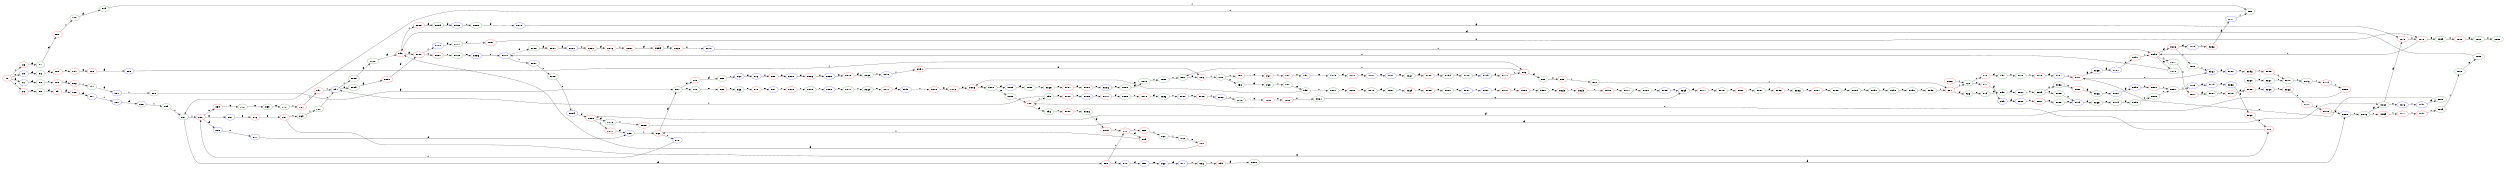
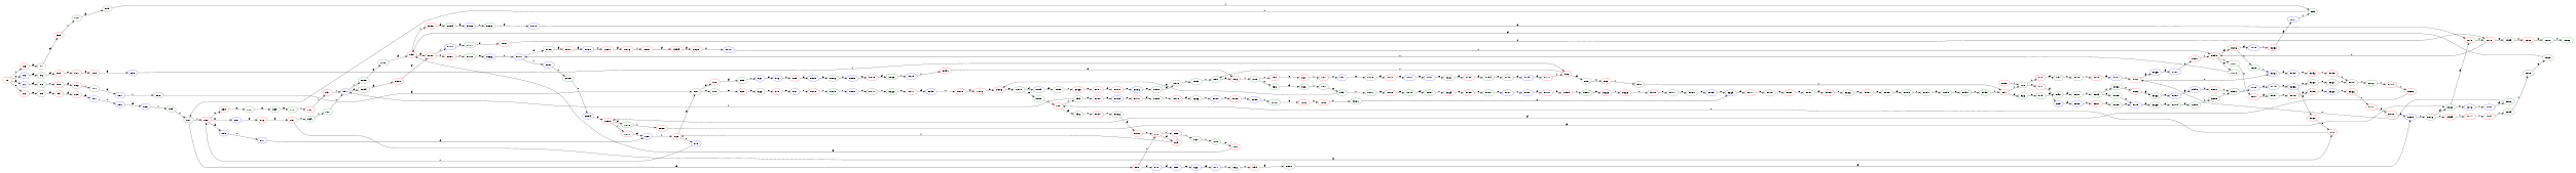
  strict digraph {
    fontname="DejaVu Sans"
    rankdir=LR
    node [color=red fontname="DejaVu Sans"]
    edge [fontname="DejaVu Sans"]
    S0
    S1
    S2 [color=blue]
    S3
    S4 [color=blue]
    S5 [color=darkgreen]
    S6 [color=darkgreen]
    S7 [color=darkgreen]
    S8 [color=darkgreen]
    S9
    S10
    S11
    S12
    S13
    S14
    S15 [color=darkgreen]
    S16
    S17 [color=blue]
    S18
    S19 [color=darkgreen]
    S20 [color=darkgreen]
    S21 [color=blue]
    S22 [color=blue]
    S23 [color=darkgreen]
    S24 [color=blue]
    S25 [color=blue]
    S26
    S27 [color=darkgreen]
    S28 [color=darkgreen]
    S29 [color=darkgreen]
    S30 [color=darkgreen]
    S31 [color=darkgreen]
    S32
    S33
    S34 [color=darkgreen]
    S35
    S36
    S37 [color=blue]
    S38 [color=blue]
    S39
    S40
    S41 [color=blue]
    S42 [color=darkgreen]
    S43
    S44 [color=darkgreen]
    S45 [color=darkgreen]
    S46
    S47 [color=blue]
    S48 [color=darkgreen]
    S49
    S50
    S51 [color=blue]
    S52
    S53 [color=darkgreen]
    S54
    S55
    S56 [color=darkgreen]
    S57
    S58 [color=blue]
    S59 [color=darkgreen]
    S60
    S61 [color=darkgreen]
    S62 [color=blue]
    S63 [color=darkgreen]
    S64 [color=blue]
    S65 [color=darkgreen]
    S66 [color=darkgreen]
    S67
    S68 [color=darkgreen]
    S69 [color=darkgreen]
    S70
    S71 [color=darkgreen]
    S72 [color=blue]
    S73 [color=darkgreen]
    S74 [color=blue]
    S75
    S76 [color=blue]
    S77
    S78
    S79 [color=darkgreen]
    S80
    S81 [color=darkgreen]
    S82 [color=darkgreen]
    S83
    S84
    S85
    S86 [color=darkgreen]
    S87 [color=blue]
    S88
    S89 [color=blue]
    S90 [color=darkgreen]
    S91 [color=darkgreen]
    S92 [color=blue]
    S93 [color=darkgreen]
    S94 [color=blue]
    S95 [color=darkgreen]
    S96 [color=darkgreen]
    S97
    S98
    S99
    S100
    S101 [color=blue]
    S102 [color=blue]
    S103 [color=darkgreen]
    S104 [color=darkgreen]
    S105 [color=darkgreen]
    S106
    S107 [color=darkgreen]
    S108 [color=darkgreen]
    S109 [color=darkgreen]
    S110
    S111
    S112
    S113
    S114 [color=darkgreen]
    S115 [color=darkgreen]
-   S116
+   S116 [color=darkgreen]
    S117
    S118
    S119 [color=darkgreen]
    S120
    S121 [color=darkgreen]
    S122
    S123 [color=darkgreen]
    S124
    S125 [color=blue]
    S126 [color=darkgreen]
    S127
    S128 [color=blue]
    S129 [color=darkgreen]
    S130 [color=blue]
    S131 [color=blue]
    S132 [color=blue]
    S133 [color=darkgreen]
    S134 [color=blue]
    S135 [color=darkgreen]
    S136 [color=darkgreen]
    S137 [color=blue]
    S138 [color=darkgreen]
    S139 [color=blue]
    S140 [color=darkgreen]
    S141
    S142
    S143 [color=darkgreen]
    S144 [color=darkgreen]
    S145 [color=blue]
    S146 [color=darkgreen]
    S147 [color=darkgreen]
    S148
    S149 [color=blue]
    S150
    S151
    S152 [color=blue]
    S153 [color=darkgreen]
    S154 [color=darkgreen]
    S155 [color=darkgreen]
    S156 [color=blue]
    S157
    S158 [color=darkgreen]
    S159
    S160 [color=darkgreen]
    S161 [color=darkgreen]
    S162 [color=darkgreen]
    S163 [color=darkgreen]
    S164 [color=blue]
    S165 [color=blue]
    S166 [color=darkgreen]
    S167 [color=darkgreen]
    S168
    S169
    S170
    S171 [color=blue]
    S172
    S173 [color=blue]
    S174
    S175
    S176 [color=blue]
    S177
    S178 [color=blue]
    S179 [color=darkgreen]
    S180 [color=blue]
    S181 [color=blue]
    S182 [color=blue]
    S183
    S184
    S185
    S186 [color=darkgreen]
    S187 [color=blue]
    S188 [color=darkgreen]
    S189 [color=darkgreen]
    S190
    S191
    S192 [color=blue]
    S193 [color=blue]
    S194
    S195 [color=darkgreen]
    S196
    S197
    S198 [color=blue]
    S199 [color=darkgreen]
    S200
    S201 [color=darkgreen]
    S202 [color=blue]
    S203 [color=darkgreen]
    S204
    S205
    S206
    S207 [color=darkgreen]
    S208 [color=darkgreen]
    S209 [color=darkgreen]
    S210 [color=darkgreen]
    S211
    S212 [color=darkgreen]
    S213
    S214
    S215 [color=darkgreen]
    S216 [color=blue]
    S217 [color=blue]
    S218
    S219 [color=blue]
    S220 [color=blue]
    S221 [color=darkgreen]
    S222 [color=darkgreen]
    S223 [color=blue]
    S224
    S225 [color=darkgreen]
    S226
    S227 [color=darkgreen]
    S272 [color=darkgreen]
    S229 [color=blue]
    S230 [color=darkgreen]
    S231 [color=blue]
    S232 [color=blue]
    S233
    S234
    S235 [color=darkgreen]
    S236
    S237 [color=darkgreen]
    S238 [color=darkgreen]
    S239 [color=blue]
    S228
    S240
    S241 [color=darkgreen]
    S242
    S243 [color=darkgreen]
    S244
    S245 [color=darkgreen]
    S246
    S247 [color=blue]
    S248
    S249 [color=blue]
    S250 [color=darkgreen]
    S251
    S252
    S253
    S254
    S255
    S256 [color=blue]
    n259 [color=darkgreen label=S557]
    S258
    S259
    S260 [color=blue]
    S261 [color=darkgreen]
    S262
    S263
    S264 [color=darkgreen]
    S265
    S266
    S267 [color=darkgreen]
    S268
    S269 [color=blue]
    S270 [color=blue]
    S271
    S273
    S274
    S275
    S276 [color=darkgreen]
    S277 [color=darkgreen]
    S278 [color=darkgreen]
    S279
    S280 [color=darkgreen]
    S281
    S282
    S283 [color=blue]
    S284 [color=darkgreen]
    S285
    S286 [color=darkgreen]
    S287
    S288 [color=darkgreen]
    S289 [color=darkgreen]
    S290 [color=darkgreen]
    S291 [color=darkgreen]
    S292 [color=darkgreen]
    S293 [color=darkgreen]
    S0 -> S1 [label=C]
    S0 -> S2 [label=T]
    S0 -> S3 [label=A]
    S0 -> S4 [label=G]
    S1 -> S5 [label=C]
    S2 -> S6 [label=G]
    S3 -> S7 [label=G]
    S4 -> S8 [label=G]
    S5 -> S9 [label=G]
    S6 -> S10 [label=G]
    S7 -> S11 [label=G]
    S8 -> S12 [label=A]
    S9 -> S13 [label=G]
    S10 -> S14 [label=T]
    S11 -> S15 [label=A]
    S12 -> S16 [label=G]
    S13 -> S17 [label=G]
    S14 -> S18 [label=C]
    S15 -> S19 [label=G]
    S16 -> S20 [label=A]
    S17 -> S21 [label=A]
    S18 -> S22 [label=G]
    S19 -> S23 [label=A]
    S20 -> S24 [label=G]
    S21 -> S25 [label=G]
    S22 -> S26 [label=A]
    S23 -> S27 [label=A]
    S24 -> S28 [label=A]
    S25 -> S29 [label=A]
    S26 -> S30 [label=G]
    S26 -> S31 [label=A]
    S27 -> S32 [label=A]
    S27 -> S33 [label=G]
    S28 -> S34 [label=G]
    S29 -> S27 [label=A]
    S30 -> S35 [label=T]
    S31 -> S36 [label=C]
    S32 -> S37 [label=C]
    S32 -> S38 [label=G]
    S32 -> S39 [label=T]
    S33 -> S40 [label=A]
    S33 -> S41 [label=G]
    S34 -> S42 [label=T]
    S34 -> S43 [label=C]
    S35 -> S44 [label=A]
    S36 -> S45 [label=A]
    S37 -> S46 [label=C]
    S38 -> S47 [label=A]
    S39 -> S48 [label=C]
    S40 -> S49 [label=G]
    S40 -> S50 [label=A]
    S41 -> S51 [label=G]
    S42 -> S52 [label=C]
    S43 -> S53 [label=G]
    S44 -> S54 [label=A]
    S45 -> S55 [label=A]
    S45 -> S56 [label=T]
    S46 -> S57 [label=C]
    S47 -> S58 [label=G]
    S48 -> S59 [label=C]
    S49 -> S60 [label=A]
    S50 -> S61 [label=A]
    S51 -> S62 [label=C]
    S52 -> S63 [label=T]
    S53 -> S64 [label=A]
    S54 -> S65 [label=A]
    S54 -> S66 [label=G]
    S55 -> S67 [label=C]
    S56 -> S68 [label=G]
    S57 -> S69 [label=A]
    S57 -> S70 [label=C]
    S58 -> S60 [label=A]
    S59 -> S71 [label=C]
    S60 -> S34 [label=G]
    S60 -> S72 [label=A]
    S61 -> S73 [label=A]
    S62 -> S74 [label=G]
    S63 -> S75 [label=T]
    S64 -> S76 [label=C]
    S65 -> S77 [label=T]
    S65 -> S78 [label=A]
    S66 -> S79 [label=T]
    S67 -> S80 [label=A]
    S68 -> S81 [label=A]
    S69 -> S82 [label=A]
    S70 -> S83 [label=A]
    S71 -> S84 [label=A]
    S72 -> S32 [label=A]
    S73 -> S85 [label=C]
    S74 -> S86 [label=A]
    S75 -> S87 [label=C]
    S76 -> S88 [label=T]
    S77 -> S89 [label=G]
    S78 -> S90 [label=G]
    S79 -> S91 [label=G]
    S80 -> S92 [label=T]
    S81 -> S93 [label=C]
    S82 -> S94 [label=A]
    S83 -> S95 [label=A]
    S83 -> S96 [label=G]
    S84 -> S97 [label=A]
    S85 -> S98 [label=G]
    S86 -> S99 [label=A]
    S87 -> S100 [label=A]
    S88 -> S101 [label=C]
    S89 -> S102 [label=G]
    S90 -> S103 [label=T]
    S91 -> S104 [label=G]
    S92 -> S105 [label=C]
    S93 -> S106 [label=C]
    S93 -> S107 [label=A]
    S94 -> S108 [label=A]
    S94 -> S109 [label=C]
    S95 -> S94 [label=A]
    S95 -> S110 [label=C]
    S96 -> S111 [label=A]
    S97 -> S94 [label=A]
    S98 -> S112 [label=G]
    S98 -> S113 [label=A]
    S99 -> S114 [label=G]
    S100 -> S115 [label=A]
    S101 -> S116 [label=C]
    S102 -> S117 [label=T]
    S103 -> S118 [label=A]
    S104 -> S119 [label=T]
    S105 -> S120 [label=G]
    S106 -> S121 [label=C]
    S107 -> S122 [label=C]
    S108 -> S123 [label=C]
    S109 -> S124 [label=G]
    S110 -> S125 [label=C]
    S111 -> S126 [label=A]
    S112 -> S127 [label=T]
    S112 -> S128 [label=A]
    S113 -> S129 [label=G]
    S114 -> S130 [label=G]
    S115 -> S131 [label=A]
    S116 -> S132 [label=T]
    S117 -> S133 [label=C]
    S118 -> S134 [label=G]
    S119 -> S135 [label=C]
    S119 -> S136 [label=T]
    S120 -> S137 [label=C]
    S121 -> S138 [label=C]
    S121 -> S139 [label=G]
    S122 -> S140 [label=C]
    S123 -> S98 [label=G]
    S124 -> S112 [label=G]
    S125 -> S141 [label=T]
    S126 -> S142 [label=G]
    S127 -> S143 [label=A]
    S128 -> S144 [label=G]
    S129 -> S145 [label=G]
    S130 -> S146 [label=A]
    S131 -> S147 [label=T]
    S132 -> S148 [label=C]
    S133 -> S149 [label=T]
    S134 -> S150 [label=A]
    S135 -> S149 [label=T]
    S136 -> S151 [label=T]
    S137 -> S152 [label=C]
    S138 -> S83 [label=A]
    S139 -> S153 [label=G]
    S140 -> S154 [label=G]
    S141 -> S155 [label=G]
    S142 -> S40 [label=A]
    S143 -> S156 [label=C]
    S144 -> S157 [label=G]
    S145 -> S158 [label=A]
    S146 -> S159 [label=A]
    S146 -> S160 [label=G]
    S147 -> S161 [label=A]
    S148 -> S162 [label=G]
    S149 -> S163 [label=G]
    S150 -> S164 [label=A]
    S150 -> S165 [label=G]
    S151 -> S166 [label=G]
    S152 -> S167 [label=C]
    S153 -> S168 [label=A]
    S154 -> S169 [label=A]
    S155 -> S170 [label=A]
    S156 -> S171 [label=A]
    S157 -> S172 [label=T]
    S158 -> S173 [label=G]
    S159 -> S174 [label=A]
    S160 -> S175 [label=G]
    S160 -> S176 [label=T]
    S161 -> S177 [label=T]
    S162 -> S178 [label=A]
    S163 -> S179 [label=T]
    S164 -> S180 [label=G]
    S165 -> S181 [label=G]
    S166 -> S182 [label=T]
    S167 -> S183 [label=G]
    S168 -> S184 [label=C]
    S169 -> S185 [label=C]
    S170 -> S186 [label=G]
    S171 -> S187 [label=A]
    S171 -> S188 [label=C]
    S172 -> S189 [label=C]
    S172 -> S190 [label=A]
    S173 -> S175 [label=G]
    S174 -> S191 [label=A]
    S175 -> S172 [label=T]
    S176 -> S192 [label=A]
    S177 -> S193 [label=G]
    S178 -> S194 [label=A]
    S179 -> S195 [label=G]
    S180 -> S196 [label=T]
    S181 -> S197 [label=T]
    S182 -> S198 [label=G]
    S183 -> S199 [label=G]
    S184 -> S200 [label=G]
    S185 -> S201 [label=C]
    S186 -> S202 [label=A]
    S187 -> S203 [label=A]
    S188 -> S204 [label=G]
    S189 -> S205 [label=T]
    S190 -> S206 [label=G]
    S190 -> S207 [label=A]
    S190 -> S208 [label=C]
    S191 -> S209 [label=A]
    S192 -> S210 [label=G]
    S193 -> S211 [label=A]
    S194 -> S36 [label=C]
    S195 -> S212 [label=T]
    S196 -> S213 [label=A]
    S197 -> S190 [label=A]
    S198 -> S214 [label=T]
    S199 -> S215 [label=T]
    S200 -> S216 [label=T]
    S201 -> S217 [label=T]
    S202 -> S218 [label=T]
    S203 -> S219 [label=A]
    S204 -> S220 [label=G]
    S205 -> S221 [label=C]
    S206 -> S222 [label=A]
    S206 -> S223 [label=G]
    S207 -> S224 [label=T]
    S208 -> S171 [label=A]
    S209 -> S225 [label=A]
    S210 -> S150 [label=A]
    S211 -> S226 [label=C]
    S212 -> S227 [label=A]
    S213 -> S272 [label=A]
    S214 -> S227 [label=A]
    S215 -> S229 [label=C]
    S216 -> S230 [label=C]
    S217 -> S231 [label=A]
    S218 -> S232 [label=A]
    S219 -> S233 [label=G]
    S220 -> S234 [label=T]
    S221 -> S235 [label=T]
    S222 -> S164 [label=A]
    S223 -> S236 [label=A]
    S224 -> S237 [label=G]
    S225 -> S238 [label=C]
    S226 -> S106 [label=C]
    S227 -> S239 [label=A]
    S272 -> S276 [label=A]
    S229 -> S240 [label=G]
    S230 -> S241 [label=G]
    S231 -> S242 [label=G]
    S232 -> S243 [label=A]
    S233 -> S244 [label=A]
    S233 -> S245 [label=G]
    S234 -> S246 [label=G]
    S236 -> S247 [label=G]
    S237 -> S248 [label=A]
    S238 -> S98 [label=G]
    S239 -> S249 [label=C]
    S228 -> S65 [label=A]
    S240 -> S26 [label=A]
    S241 -> S250 [label=A]
    S242 -> S251 [label=G]
    S243 -> S252 [label=C]
    S244 -> S58 [label=G]
    S245 -> S253 [label=A]
    S246 -> S254 [label=A]
    S247 -> S23 [label=A]
    S248 -> S255 [label=C]
    S249 -> S256 [label=C]
    S250 -> S31 [label=A]
    S251 -> n259 [label=A]
    S252 -> S258 [label=T]
    S253 -> S160 [label=G]
    S254 -> S259 [label=G]
    S255 -> S260 [label=G]
+   S256 -> S261 [label=T]
    S256 -> S262 [label=C]
    n259 -> S263 [label=C]
    S258 -> S264 [label=T]
    S259 -> S265 [label=G]
    S260 -> S266 [label=A]
    S261 -> S267 [label=C]
    S262 -> S70 [label=C]
    S263 -> S268 [label=A]
    S264 -> S269 [label=T]
    S265 -> S270 [label=T]
    S266 -> S271 [label=A]
    S267 -> S272 [label=A]
    S268 -> S273 [label=A]
    S269 -> S274 [label=G]
    S270 -> S190 [label=A]
    S271 -> S275 [label=G]
    S273 -> S277 [label=C]
    S274 -> S278 [label=C]
    S275 -> S130 [label=G]
    S276 -> S279 [label=A]
    S277 -> S280 [label=T]
    S278 -> S281 [label=C]
    S279 -> S282 [label=A]
    S280 -> S283 [label=T]
    S281 -> S284 [label=C]
    S282 -> S233 [label=G]
    S283 -> S269 [label=T]
    S284 -> S285 [label=G]
    S285 -> S286 [label=A]
    S286 -> S287 [label=T]
    S287 -> S288 [label=T]
    S288 -> S289 [label=G]
    S289 -> S290 [label=A]
    S290 -> S291 [label=G]
    S291 -> S292 [label=T]
    S292 -> S293 [label=A]
    S293 -> S54 [label=A]
  }
